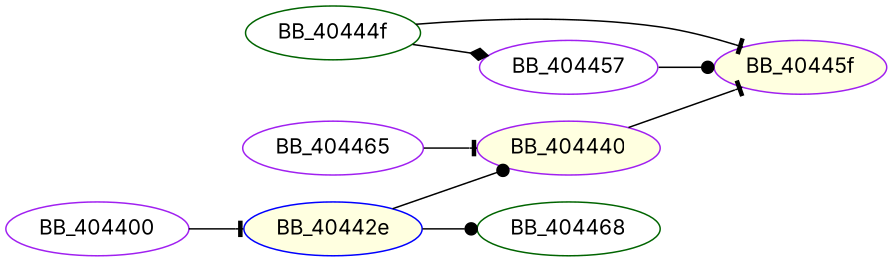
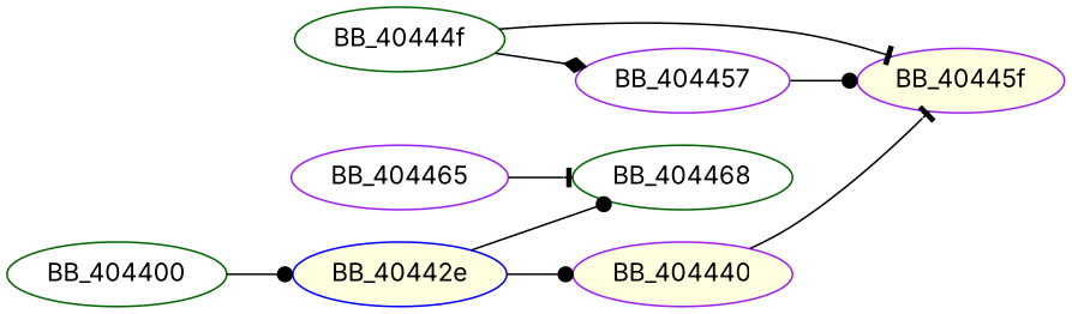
  digraph {
    fontname=Inter
    rankdir=LR
    node [color=purple fillcolor=white fontname=Inter style=filled]
    edge [arrowhead=dot fontname=Inter]
    BB_40442e [color=blue fillcolor=lightyellow]
-   BB_404400
+   BB_404400 [color=darkgreen]
    BB_404440 [fillcolor=lightyellow]
    BB_404468 [color=darkgreen]
    BB_40445f [fillcolor=lightyellow]
    BB_40444f [color=darkgreen]
    BB_404457
    BB_404465
    BB_40442e -> BB_404440
    BB_40442e -> BB_404468
-   BB_404400 -> BB_40442e [arrowhead=tee]
+   BB_404400 -> BB_40442e
    BB_404440 -> BB_40445f [arrowhead=tee]
    BB_40444f -> BB_40445f [arrowhead=tee]
    BB_40444f -> BB_404457 [arrowhead=diamond]
    BB_404457 -> BB_40445f
-   BB_404465 -> BB_404440 [arrowhead=tee]
+   BB_404465 -> BB_404468 [arrowhead=tee]
  }
